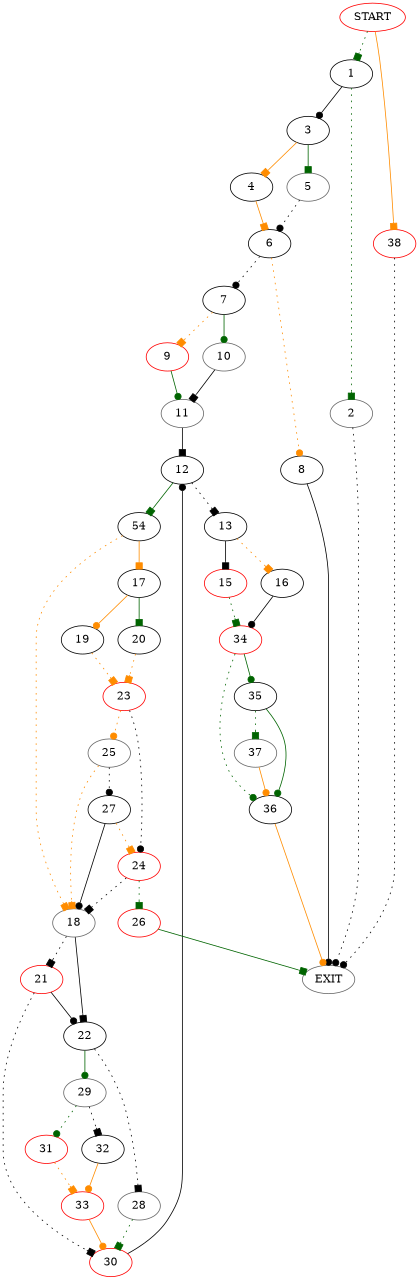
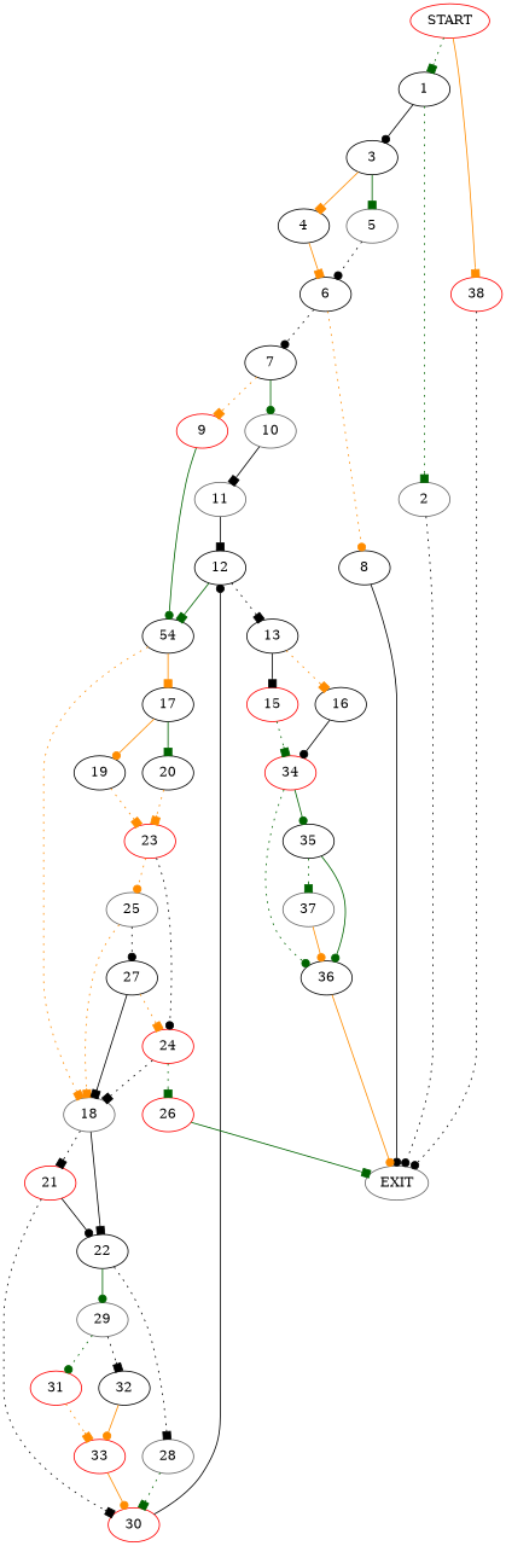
  digraph {
    node [color=black]
    edge [arrowhead=box color=black style=dotted]
    n1 [color=red label=START]
    1
    38 [color=red]
    2 [color=gray40]
    3
    n6 [color=gray40 label=EXIT]
    4
    5 [color=gray40]
    6
    7
    8
    9 [color=red]
    10 [color=gray40]
    11 [color=gray40]
    12
    13
    n17 [label=54]
    15 [color=red]
    16
    17
    18 [color=gray40]
    34 [color=red]
    19
    20
    21 [color=red]
    22
    35
    36
    23 [color=red]
    30 [color=red]
    28 [color=gray40]
    29 [color=gray40]
    24 [color=red]
    25 [color=gray40]
    31 [color=red]
    32
    26 [color=red]
    27
    33 [color=red]
    37 [color=gray40]
    n1 -> 1 [color=darkgreen]
    n1 -> 38 [color=darkorange style=solid]
    1 -> 2 [color=darkgreen]
    1 -> 3 [arrowhead=dot style=solid]
    38 -> n6 [arrowhead=dot]
    2 -> n6 [arrowhead=dot]
    3 -> 4 [color=darkorange style=solid]
    3 -> 5 [color=darkgreen style=solid]
    4 -> 6 [color=darkorange style=solid]
    5 -> 6 [arrowhead=dot]
    6 -> 7 [arrowhead=dot]
    6 -> 8 [arrowhead=dot color=darkorange]
    7 -> 9 [color=darkorange]
    7 -> 10 [arrowhead=dot color=darkgreen style=solid]
    8 -> n6 [arrowhead=dot style=solid]
-   9 -> 11 [arrowhead=dot color=darkgreen style=solid]
+   9 -> n17 [arrowhead=dot color=darkgreen style=solid]
    10 -> 11 [style=solid]
    11 -> 12 [style=solid]
    12 -> 13
    12 -> n17 [color=darkgreen style=solid]
    13 -> 15 [style=solid]
    13 -> 16 [color=darkorange]
    n17 -> 17 [color=darkorange style=solid]
    n17 -> 18 [color=darkorange]
    15 -> 34 [color=darkgreen]
    16 -> 34 [arrowhead=dot style=solid]
    17 -> 19 [arrowhead=dot color=darkorange style=solid]
    17 -> 20 [color=darkgreen style=solid]
    18 -> 21
    18 -> 22 [style=solid]
    34 -> 35 [arrowhead=dot color=darkgreen style=solid]
    34 -> 36 [arrowhead=dot color=darkgreen]
    19 -> 23 [color=darkorange]
    20 -> 23 [color=darkorange]
    21 -> 22 [arrowhead=dot style=solid]
    21 -> 30
    22 -> 28
    22 -> 29 [arrowhead=dot color=darkgreen style=solid]
    35 -> 36 [arrowhead=dot color=darkgreen style=solid]
    35 -> 37 [color=darkgreen]
    36 -> n6 [arrowhead=dot color=darkorange style=solid]
    23 -> 24 [arrowhead=dot]
    23 -> 25 [arrowhead=dot color=darkorange]
    30 -> 12 [arrowhead=dot style=solid]
    28 -> 30 [color=darkgreen]
    29 -> 31 [arrowhead=dot color=darkgreen]
    29 -> 32
    24 -> 18
    24 -> 26 [color=darkgreen]
    25 -> 18 [color=darkorange]
    25 -> 27 [arrowhead=dot]
    31 -> 33 [color=darkorange]
    32 -> 33 [arrowhead=dot color=darkorange style=solid]
    26 -> n6 [color=darkgreen style=solid]
-   27 -> 18 [arrowhead=dot style=solid]
+   27 -> 18 [style=solid]
    27 -> 24 [color=darkorange]
    33 -> 30 [arrowhead=dot color=darkorange style=solid]
    37 -> 36 [arrowhead=dot color=darkorange style=solid]
  }
